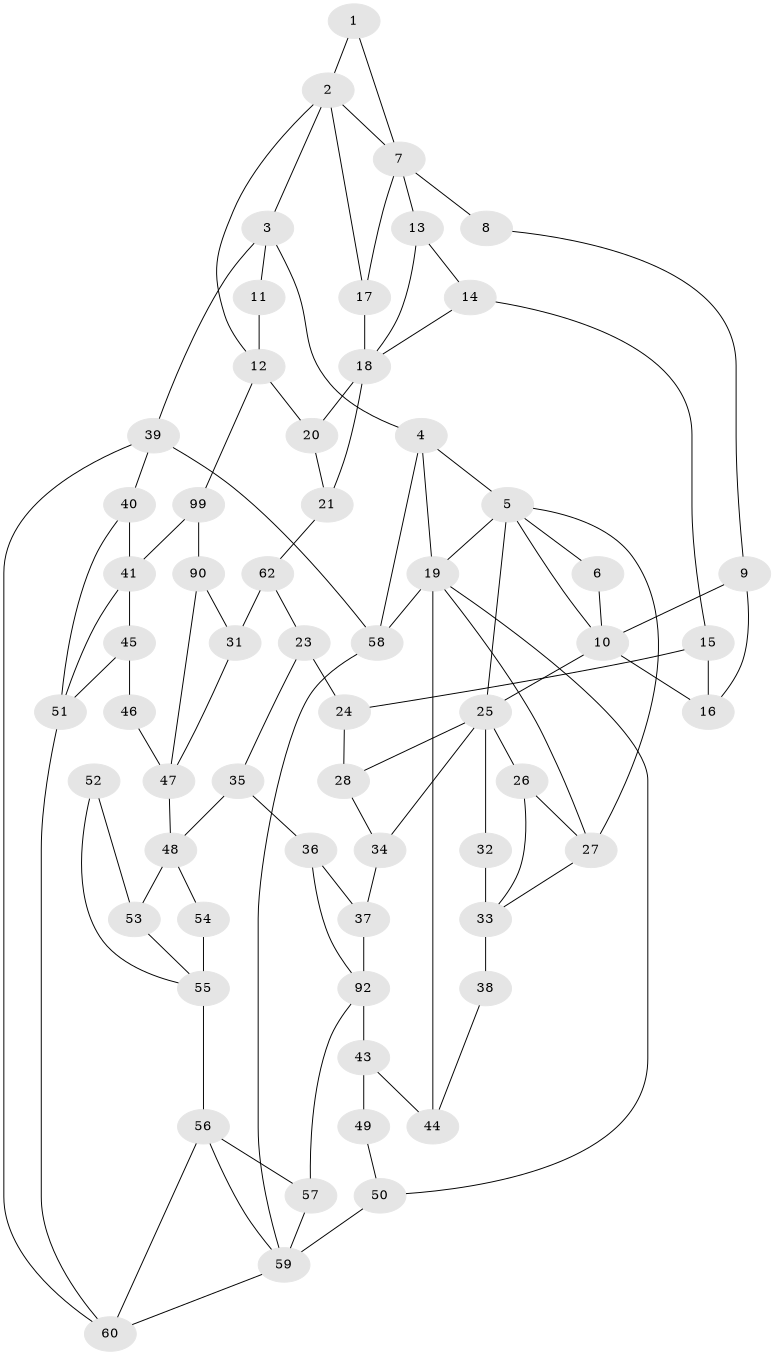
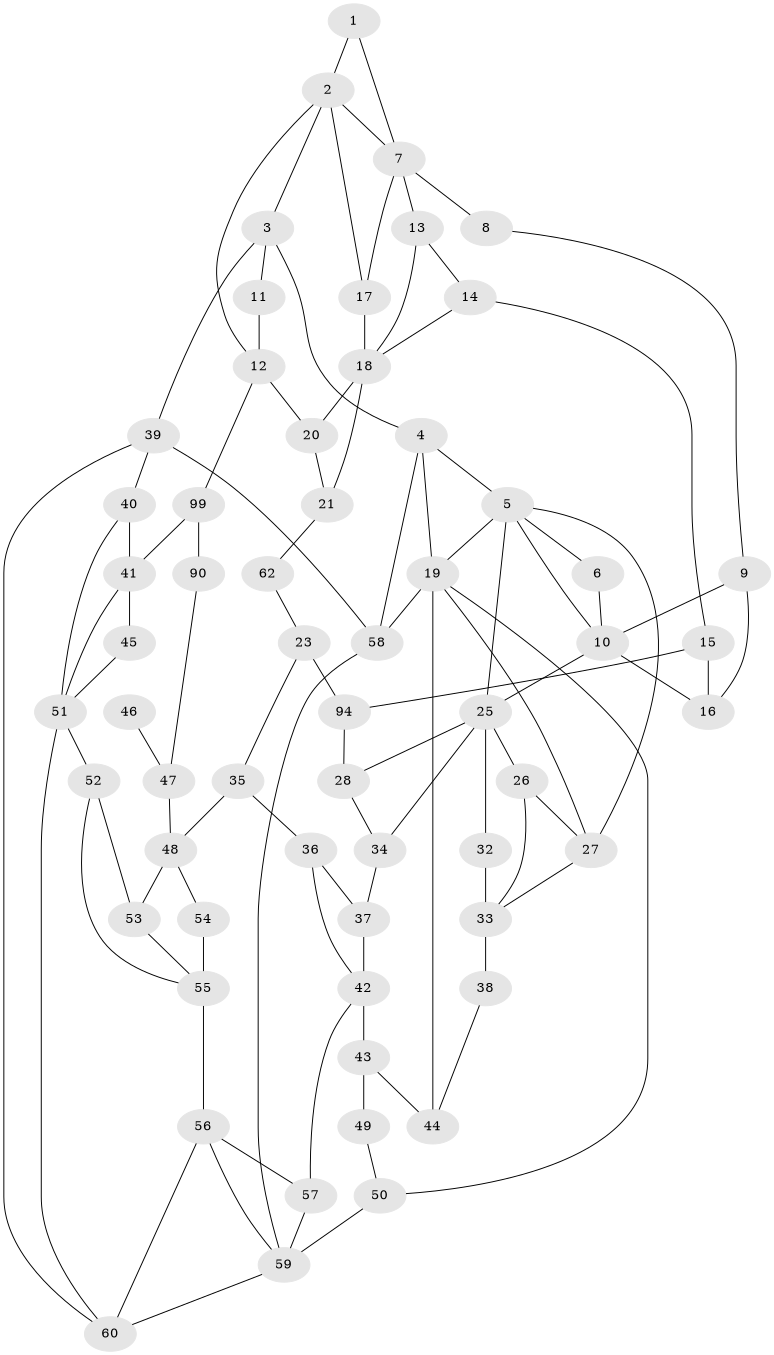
  graph {
    node [color=gray90 style=filled]
    edge [weight=1.0]
    1
    2
    7
    3
    12
    17
    8
    13
    4
    11
    39
    20
    n13 [label=99]
    18
    5
    19
    58
    40
    60
    6
    10
    25
    27
    44
    50
    59
    16
    28
    26
    32
    34
    33
    9
    14
    21
    n36 [label=90]
    41
    15
-   24
+   24 [label=94]
    n40 [label=62]
    23
-   31
    35
    47
    36
    48
    37
    38
    51
    45
-   42 [label=92]
+   42
    53
    54
    43
    57
    52
    46
    49
    55
    56
    1 -- 2
    1 -- 7
    2 -- 7
    2 -- 3
    2 -- 12
    2 -- 17
    7 -- 17
    7 -- 8 [weight=2.0]
    7 -- 13
    3 -- 4
    3 -- 11
    3 -- 39
    12 -- 20
    12 -- n13 [weight=2.0]
    17 -- 18 [weight=2.0]
    8 -- 9
    13 -- 18
    13 -- 14
    4 -- 5
    4 -- 19
    4 -- 58
    11 -- 12 [weight=2.0]
    39 -- 58
    39 -- 40
    39 -- 60
    20 -- 21
    n13 -- n36
    n13 -- 41 [weight=2.0]
    18 -- 20
    18 -- 21
    5 -- 19
    5 -- 6
    5 -- 10
    5 -- 25
    5 -- 27
    19 -- 58
    19 -- 27
    19 -- 44
    19 -- 50
    58 -- 59
    40 -- 41
    40 -- 51
    6 -- 10
    10 -- 25
    10 -- 16
    25 -- 28
    25 -- 26
    25 -- 32
    25 -- 34
    27 -- 33
    50 -- 59
    59 -- 60
    28 -- 34
    26 -- 27
    26 -- 33
    32 -- 33 [weight=2.0]
    34 -- 37
    33 -- 38 [weight=2.0]
    9 -- 10
    9 -- 16
    14 -- 18
    14 -- 15
    21 -- n40
-   n36 -- 31
    n36 -- 47
    41 -- 51
    41 -- 45 [weight=2.0]
    15 -- 16
    15 -- 24
    24 -- 28
    n40 -- 23
-   n40 -- 31
    23 -- 24
    23 -- 35
-   31 -- 47
    35 -- 36
    35 -- 48
    47 -- 48 [weight=2.0]
    36 -- 37
    36 -- 42
    48 -- 53
    48 -- 54
    37 -- 42
    38 -- 44
    51 -- 60
+   51 -- 52 [weight=2.0]
    45 -- 51
-   45 -- 46 [weight=2.0]
    42 -- 43 [weight=2.0]
    42 -- 57
    53 -- 55
    54 -- 55 [weight=2.0]
    43 -- 44 [weight=2.0]
    43 -- 49 [weight=2.0]
    57 -- 59 [weight=2.0]
    52 -- 53
    52 -- 55
    46 -- 47 [weight=2.0]
    49 -- 50
    55 -- 56 [weight=2.0]
    56 -- 60
    56 -- 59
    56 -- 57
  }
